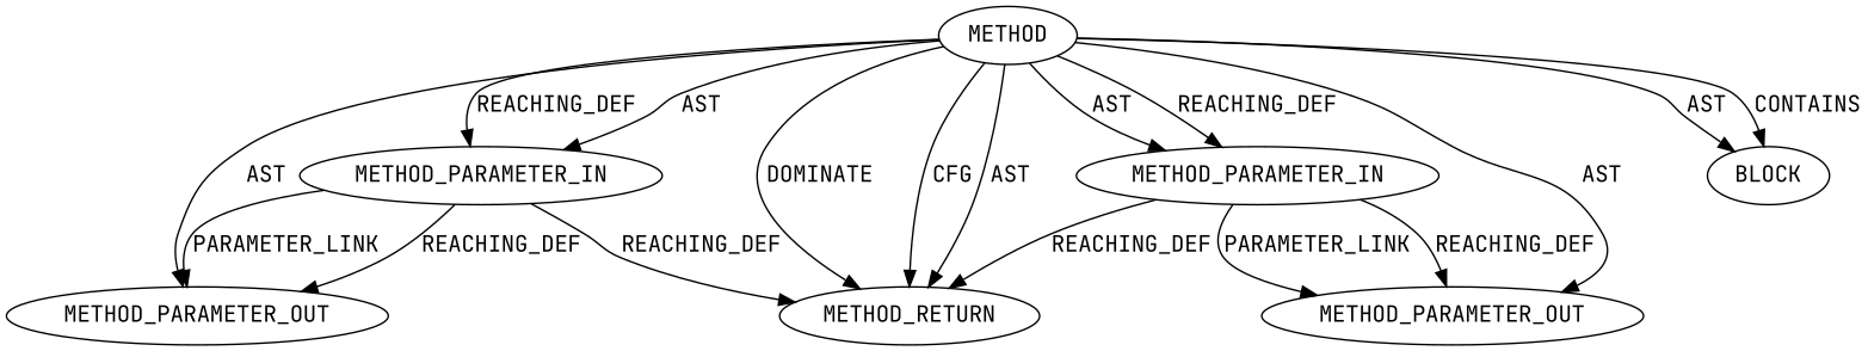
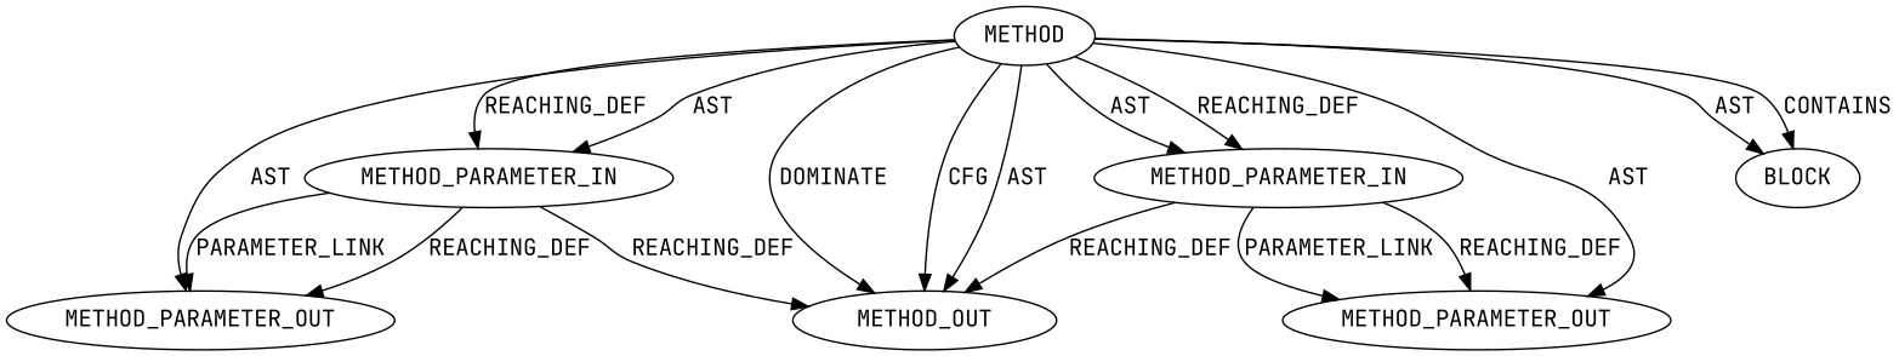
  digraph {
    fontname="JetBrains Mono"
    node [CODE=p2 EVALUATION_STRATEGY=BY_VALUE IS_VARIADIC=false ORDER=2 TYPE_FULL_NAME=ANY fontname="JetBrains Mono"]
    edge [fontname="JetBrains Mono"]
    n1 [INDEX=2 NAME=p2 label=METHOD_PARAMETER_OUT]
    n2 [CODE=p1 INDEX=1 NAME=p1 ORDER=1 label=METHOD_PARAMETER_OUT]
    n3 [INDEX=2 NAME=p2 label=METHOD_PARAMETER_IN]
-   n4 [CODE=RET label=METHOD_RETURN IS_VARIADIC=""]
+   n4 [CODE=RET label=METHOD_OUT IS_VARIADIC=""]
    n5 [CODE=p1 INDEX=1 NAME=p1 ORDER=1 label=METHOD_PARAMETER_IN]
    n6 [AST_PARENT_FULL_NAME="<global>" AST_PARENT_TYPE=NAMESPACE_BLOCK CODE="<empty>" FILENAME="<empty>" FULL_NAME=nla_nest_start_noflag IS_EXTERNAL=true NAME=nla_nest_start_noflag ORDER=0 label=METHOD EVALUATION_STRATEGY="" IS_VARIADIC="" TYPE_FULL_NAME=""]
    n7 [ARGUMENT_INDEX=1 CODE="<empty>" ORDER=1 label=BLOCK EVALUATION_STRATEGY="" IS_VARIADIC=""]
    n3 -> n1 [VARIABLE=p2 label=REACHING_DEF]
    n3 -> n1 [label=PARAMETER_LINK]
    n3 -> n4 [VARIABLE=p2 label=REACHING_DEF]
    n5 -> n2 [VARIABLE=p1 label=REACHING_DEF]
    n5 -> n2 [label=PARAMETER_LINK]
    n5 -> n4 [VARIABLE=p1 label=REACHING_DEF]
    n6 -> n1 [label=AST]
    n6 -> n2 [label=AST]
    n6 -> n3 [label=AST]
    n6 -> n3 [label=REACHING_DEF]
    n6 -> n4 [label=DOMINATE]
    n6 -> n4 [label=CFG]
    n6 -> n4 [label=AST]
    n6 -> n5 [label=REACHING_DEF]
    n6 -> n5 [label=AST]
    n6 -> n7 [label=CONTAINS]
    n6 -> n7 [label=AST]
  }
